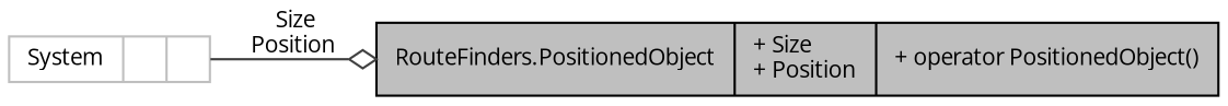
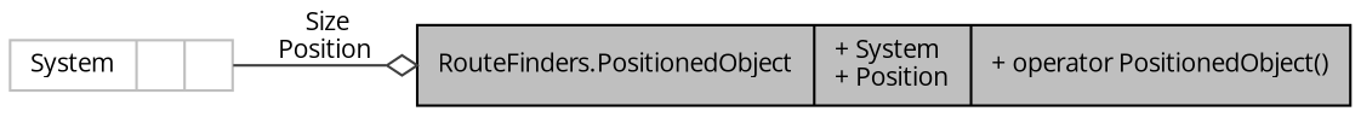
  digraph {
    rankdir=LR
    fontname="Open Sans"
    node [fontname="Open Sans" fontsize=10 shape=record style=filled]
-   n1 [color=black fillcolor=grey75 fontcolor=black height=0.2 label="{RouteFinders.PositionedObject\n|+ Size\l+ Position\l|+ operator PositionedObject()\l}" width=0.4]
+   n1 [color=black fillcolor=grey75 fontcolor=black height=0.2 label="{RouteFinders.PositionedObject\n|+ System\l+ Position\l|+ operator PositionedObject()\l}" width=0.4]
    n2 [color=grey75 fillcolor=white height=0.2 label="{System\n||}" width=0.4]
    n2 -> n1 [arrowhead=odiamond color=grey25 fontname="Open Sans" fontsize=10 label=" Size\nPosition" labelfontname=Helvetica labelfontsize=10 style=solid]
  }
